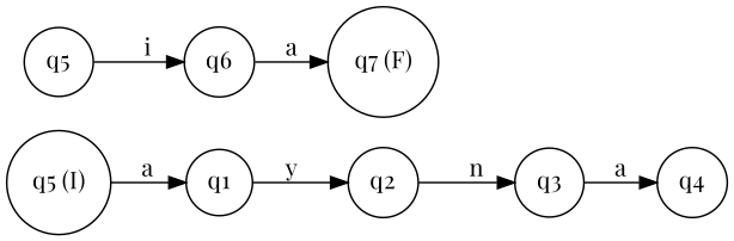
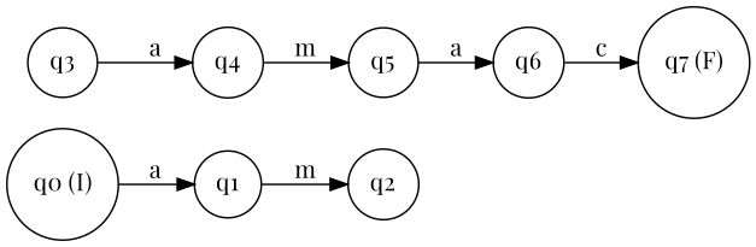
  digraph {
    fontname="Playfair Display"
    rankdir=LR
    node [fontname="Playfair Display" shape=circle]
    edge [fontname="Playfair Display"]
-   n1 [label="q5 (I)"]
+   n1 [label="q0 (I)"]
    n2 [label=q1]
    n3 [label=q2]
    n4 [label=q3]
    n5 [label=q4]
    n6 [label=q5]
    n7 [label=q6]
    n8 [label="q7 (F)"]
    n1 -> n2 [label=a]
-   n2 -> n3 [label=y]
-   n3 -> n4 [label=n]
+   n2 -> n3 [label=m]
    n4 -> n5 [label=a]
-   n6 -> n7 [label=i]
-   n7 -> n8 [label=a]
+   n5 -> n6 [label=m]
+   n6 -> n7 [label=a]
+   n7 -> n8 [label=c]
  }
